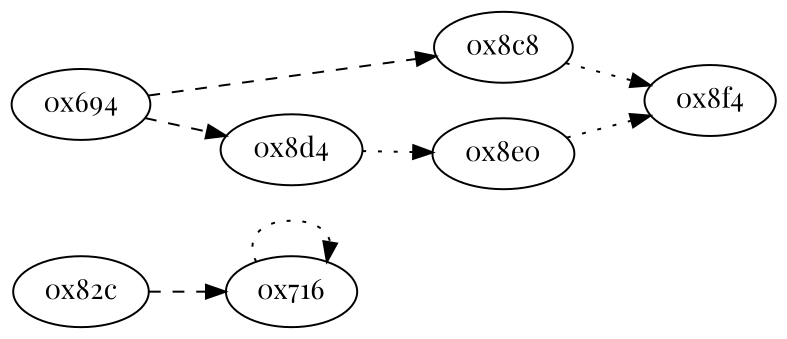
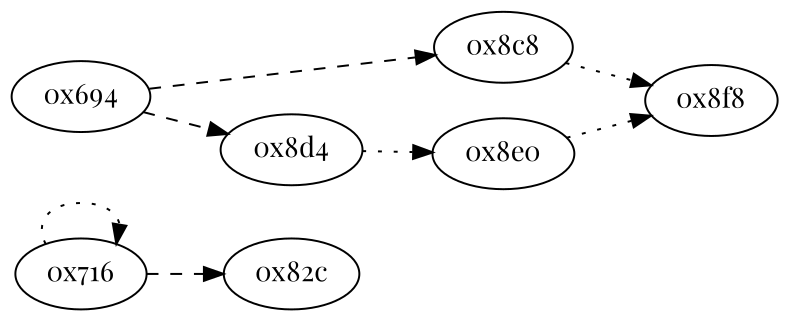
  digraph {
    "edge"="{}"
    file="/Users/mark/Documents//论文//第二篇论文//2018-08-24交论文后的备份/2019/CFG/basic-algorithms/random/1684_recovered.dot"
    fontname="Playfair Display"
    "graph"="{u'file': u'/Users/mark/Documents//\u8bba\u6587//\u7b2c\u4e8c\u7bc7\u8bba\u6587//2018-08-24\u4ea4\u8bba\u6587\u540e\u7684\u5907\u4efd/2019/CFG/basic-algorithms/random/1684_recovered.dot'}"
    "node"="{u'opcode': u''}"
    rankdir=LR
    node [fontname="Playfair Display" opcode="[u'mov', u'mov', u'b']"]
    edge [fontname="Playfair Display" style=dotted]
    n1 [label="0x716" opcode="[u'ldr', u'cmp', u'ldr', u'mov', u'b']"]
    "0x694" [opcode="[u'push', u'add', u'sub', u'str', u'ldr', u'add', u'ldr', u'ldr', u'add', u'ldr', u'ldr', u'add', u'str', u'ldr', u'ldr', u'ldr', u'b']"]
    "0x8c8"
    "0x8d4" [opcode="[u'str', u'ldr', u'b']"]
-   "0x8f8" [opcode="[u'ldr', u'ldr', u'ldr', u'ldr', u'sub', u'mov', u'sub', u'pop']" label="0x8f4"]
+   "0x8f8" [opcode="[u'ldr', u'ldr', u'ldr', u'ldr', u'sub', u'mov', u'sub', u'pop']"]
    "0x8e0"
    "0x82c" [opcode="[u'bl', u'str', u'ldr', u'ldr', u'smull', u'asr', u'add', u'mov', u'mul', u'sub', u'str', u'ldr', u'b']"]
    n1 -> n1
    "0x694" -> "0x8c8" [style=dashed]
    "0x694" -> "0x8d4" [style=dashed]
    "0x8c8" -> "0x8f8"
    "0x8d4" -> "0x8e0"
    "0x8e0" -> "0x8f8"
-   "0x82c" -> n1 [style=dashed]
+   n1 -> "0x82c" [style=dashed]
  }
